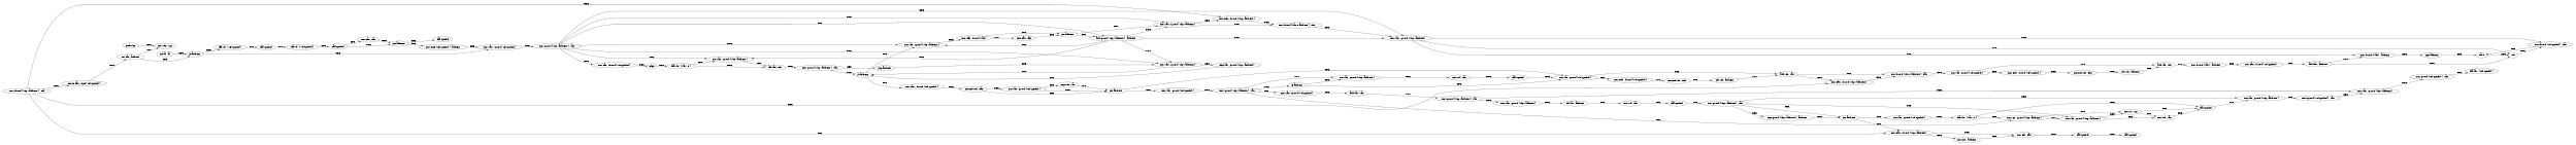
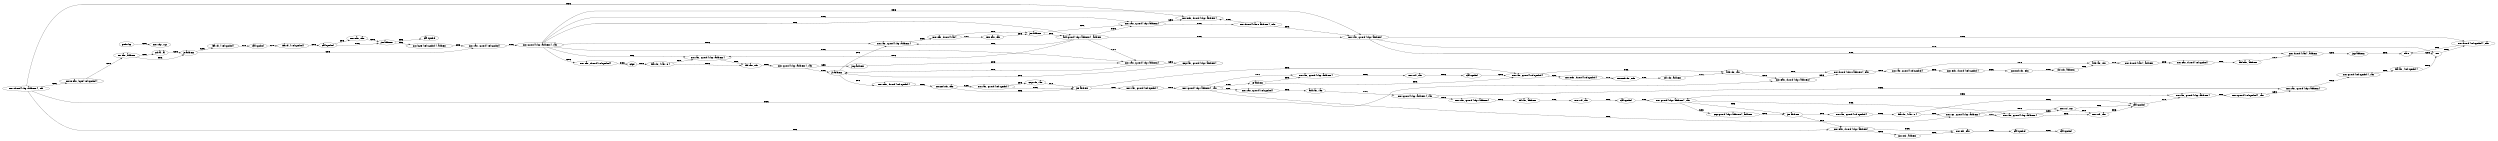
  digraph {
    rankdir=LR
    n1 [label="push rbp"]
    n2 [label="mov rbp , rsp"]
    n3 [label="mov dword [ rbp - address ] , edi"]
    n4 [label="movzx eax , byte [ rel symbol ]"]
    n5 [label="mov edx , dword [ rbp - address ]"]
    n6 [label="mov eax , dword [ rbp - address ]"]
    n7 [label="mov eax , dword [ rbp - address ]"]
    n8 [label="xor eax , address"]
    n9 [label="mov dword [ rax + address ] , edx"]
    n10 [label="mov dword [ rdx + address ] , eax"]
    n11 [label="mov esi , address"]
    n12 [label="mov edi , eax"]
    n13 [label="sub al , al"]
    n14 [label="je address"]
    n15 [label="mov rax , qword [ rel symbol ]"]
    n16 [label="lea rdi , [ rel symbol ]"]
    n17 [label="mov qword [ rbp - address ] , rax"]
    n18 [label="call symbol"]
    n19 [label="mov eax , dword [ rel symbol ]"]
    n20 [label="mov rax , qword [ rbp - address ]"]
    n21 [label="mov rax , qword [ rbp - address ]"]
    n22 [label="mov rax , qword [ rbp - address ]"]
    n23 [label="add qword [ rbp - address ] , address"]
    n24 [label="mov rax , qword [ rbp - address ]"]
    n25 [label="mov rax , qword [ rbp - address ]"]
    n26 [label="lea rdi , [ rel symbol ]"]
    n27 [label=cdqe]
    n28 [label="add rax , rdx"]
    n29 [label="jb address"]
    n30 [label="cmp rax , qword [ rbp - address ]"]
    n31 [label="mov eax , dword [ rax ]"]
    n32 [label="mov dword [ rax ] , address"]
    n33 [label="mov dword [ rel symbol ] , eax"]
    n34 [label=retn]
    n35 [label="lea rdx , [ rax * 8 ]"]
    n36 [label="mov qword [ rbp - address ] , rax"]
    n37 [label="jmp address"]
    n38 [label="mov eax , dword [ rel symbol ]"]
    n39 [label="call symbol"]
    n40 [label="test eax , eax"]
    n41 [label="jns address"]
    n42 [label="mov byte [ rel symbol ] , address"]
    n43 [label="call symbol"]
    n44 [label="movsxd rdx , eax"]
    n45 [label="test eax , eax"]
    n46 [label="jne address"]
    n47 [label="mov rax , qword [ rel symbol ]"]
    n48 [label="jne address"]
    n49 [label="cmp rdx , rax"]
    n50 [label="mov rax , qword [ rel symbol ]"]
    n51 [label="mov rax , qword [ rel symbol ]"]
    n52 [label="mov edx , dword [ rel symbol ]"]
    n53 [label="add rdx , rax"]
    n54 [label="mov qword [ rbp - address ] , rax"]
    n55 [label="movsxd rdx , edx"]
    n56 [label="mov rax , qword [ rel symbol ]"]
    n57 [label="mov rcx , qword [ rbp - address ]"]
    n58 [label="je address"]
    n59 [label="mov rax , qword [ rbp - address ]"]
    n60 [label="jmp address"]
    n61 [label=leave]
    n62 [label="shl rdx , address"]
    n63 [label="mov rax , qword [ rel symbol ]"]
    n64 [label="mov edx , dword [ rel symbol ]"]
    n65 [label="add rax , rdx"]
    n66 [label="movsxd rdx , edx"]
    n67 [label="mov dword [ rax ] , address"]
    n68 [label="shl rdx , address"]
    n69 [label="mov eax , dword [ rel symbol ]"]
    n70 [label="add eax , address"]
    n71 [label="add rax , rax"]
    n72 [label="mov rax , qword [ rbp - address ]"]
    n73 [label="mov rsi , rcx"]
    n74 [label="mov rdi , rax"]
    n75 [label="mov qword [ rbp - address ] , rax"]
    n76 [label="mov rax , qword [ rbp - address ]"]
    n77 [label="mov rax , qword [ rbp - address ]"]
    n78 [label="shl rax , address"]
    n79 [label="mov qword [ rel symbol ] , rax"]
    n80 [label="mov rdi , rax"]
    n81 [label="call symbol"]
    n82 [label="mov qword [ rbp - address ] , rax"]
    n83 [label="cmp qword [ rbp - address ] , address"]
    n84 [label="jne address"]
    n85 [label="mov rax , qword [ rbp - address ]"]
    n86 [label="mov rax , qword [ rel symbol ]"]
    n87 [label="mov rdi , rax"]
    n88 [label="mov qword [ rel symbol ] , rax"]
    n89 [label="lea rdx , [ rax * 8 ]"]
    n90 [label="call symbol"]
    n91 [label="call symbol"]
    n92 [label="lea rax , [ rel symbol ]"]
    n93 [label="call symbol"]
    n94 [label="call symbol"]
    n1 -> n2 [label=CFG]
    n3 -> n4 [label=CFG]
    n3 -> n5 [label=DFG]
    n3 -> n6 [label=DFG]
    n3 -> n7 [label=DFG]
    n4 -> n8 [label=CFG]
-   n5 -> n9 [label=DFG]
+   n9 -> n5 [label=DFG]
    n6 -> n10 [label=DFG]
    n7 -> n11 [label=CFG]
    n7 -> n12 [label=DFG]
-   n8 -> n2 [label=CFG]
+   n8 -> n13 [label=CFG]
    n8 -> n14 [label=DFG]
    n9 -> n25 [label=CFG]
    n10 -> n63 [label=CFG]
    n11 -> n12 [label=CFG]
    n12 -> n91 [label=DFG]
    n13 -> n14 [label=CFG]
    n14 -> n15 [label=CFG]
    n14 -> n16 [label=CFG]
    n15 -> n17 [label=DFG]
    n16 -> n18 [label=CFG]
    n17 -> n19 [label=CFG]
    n17 -> n20 [label=DFG]
    n17 -> n21 [label=DFG]
    n17 -> n22 [label=DFG]
    n17 -> n23 [label=DFG]
    n17 -> n24 [label=DFG]
    n17 -> n25 [label=DFG]
    n18 -> n26 [label=CFG]
    n19 -> n27 [label=DFG]
    n20 -> n28 [label=DFG]
    n21 -> n29 [label=DFG]
    n21 -> n30 [label=CFG]
    n22 -> n31 [label=DFG]
    n23 -> n20 [label=DFG]
    n23 -> n21 [label=DFG]
    n23 -> n22 [label=DFG]
    n23 -> n24 [label=DFG]
    n23 -> n25 [label=DFG]
    n24 -> n5 [label=CFG]
    n24 -> n9 [label=DFG]
    n25 -> n32 [label=DFG]
    n25 -> n33 [label=DFG]
    n25 -> n34 [label=DFG]
    n26 -> n39 [label=CFG]
    n27 -> n35 [label=DFG]
    n28 -> n36 [label=DFG]
    n29 -> n22 [label=CFG]
    n29 -> n38 [label=CFG]
    n30 -> n29 [label=CFG]
    n31 -> n45 [label=CFG]
    n31 -> n46 [label=DFG]
    n32 -> n60 [label=CFG]
    n33 -> n61 [label=CFG]
    n34 -> n33 [label=DFG]
    n35 -> n20 [label=CFG]
    n35 -> n28 [label=DFG]
    n36 -> n29 [label=DFG]
    n36 -> n37 [label=CFG]
    n37 -> n21 [label=CFG]
    n38 -> n44 [label=DFG]
    n39 -> n40 [label=CFG]
    n39 -> n41 [label=DFG]
    n40 -> n41 [label=CFG]
    n41 -> n42 [label=DFG]
    n41 -> n43 [label=CFG]
    n42 -> n15 [label=CFG]
    n44 -> n47 [label=CFG]
    n44 -> n48 [label=DFG]
    n45 -> n46 [label=CFG]
    n46 -> n23 [label=CFG]
    n46 -> n24 [label=CFG]
    n47 -> n48 [label=DFG]
    n47 -> n49 [label=CFG]
    n48 -> n50 [label=CFG]
    n48 -> n51 [label=CFG]
    n49 -> n48 [label=CFG]
    n50 -> n52 [label=CFG]
    n50 -> n53 [label=DFG]
    n51 -> n54 [label=DFG]
    n52 -> n55 [label=DFG]
    n53 -> n6 [label=CFG]
    n53 -> n10 [label=DFG]
    n54 -> n56 [label=CFG]
    n54 -> n57 [label=DFG]
    n54 -> n58 [label=DFG]
    n54 -> n59 [label=DFG]
    n55 -> n62 [label=DFG]
    n56 -> n71 [label=DFG]
    n57 -> n72 [label=CFG]
    n57 -> n73 [label=DFG]
    n58 -> n50 [label=CFG]
    n58 -> n59 [label=CFG]
    n59 -> n74 [label=DFG]
    n60 -> n61 [label=CFG]
    n61 -> n34 [label=CFG]
    n62 -> n53 [label=DFG]
    n63 -> n64 [label=CFG]
    n63 -> n65 [label=DFG]
    n64 -> n66 [label=DFG]
    n65 -> n67 [label=DFG]
    n66 -> n68 [label=DFG]
    n67 -> n69 [label=CFG]
    n68 -> n65 [label=DFG]
    n69 -> n70 [label=DFG]
    n70 -> n32 [label=DFG]
-   n70 -> n34 [label=DFG]
+   n92 -> n34 [label=DFG]
    n71 -> n75 [label=DFG]
    n72 -> n73 [label=CFG]
    n72 -> n87 [label=DFG]
    n73 -> n87 [label=CFG]
    n73 -> n90 [label=DFG]
    n74 -> n93 [label=DFG]
    n75 -> n76 [label=DFG]
    n75 -> n77 [label=DFG]
    n76 -> n78 [label=DFG]
    n77 -> n79 [label=DFG]
    n78 -> n80 [label=DFG]
    n79 -> n92 [label=CFG]
    n80 -> n81 [label=DFG]
    n81 -> n82 [label=DFG]
    n82 -> n72 [label=DFG]
    n82 -> n83 [label=CFG]
    n82 -> n84 [label=DFG]
    n82 -> n85 [label=DFG]
    n83 -> n84 [label=CFG]
    n84 -> n7 [label=CFG]
    n84 -> n86 [label=CFG]
    n85 -> n88 [label=DFG]
    n86 -> n89 [label=DFG]
    n87 -> n90 [label=DFG]
    n88 -> n77 [label=CFG]
    n89 -> n57 [label=CFG]
    n89 -> n90 [label=DFG]
    n90 -> n85 [label=CFG]
    n91 -> n94 [label=CFG]
    n93 -> n50 [label=CFG]
  }
